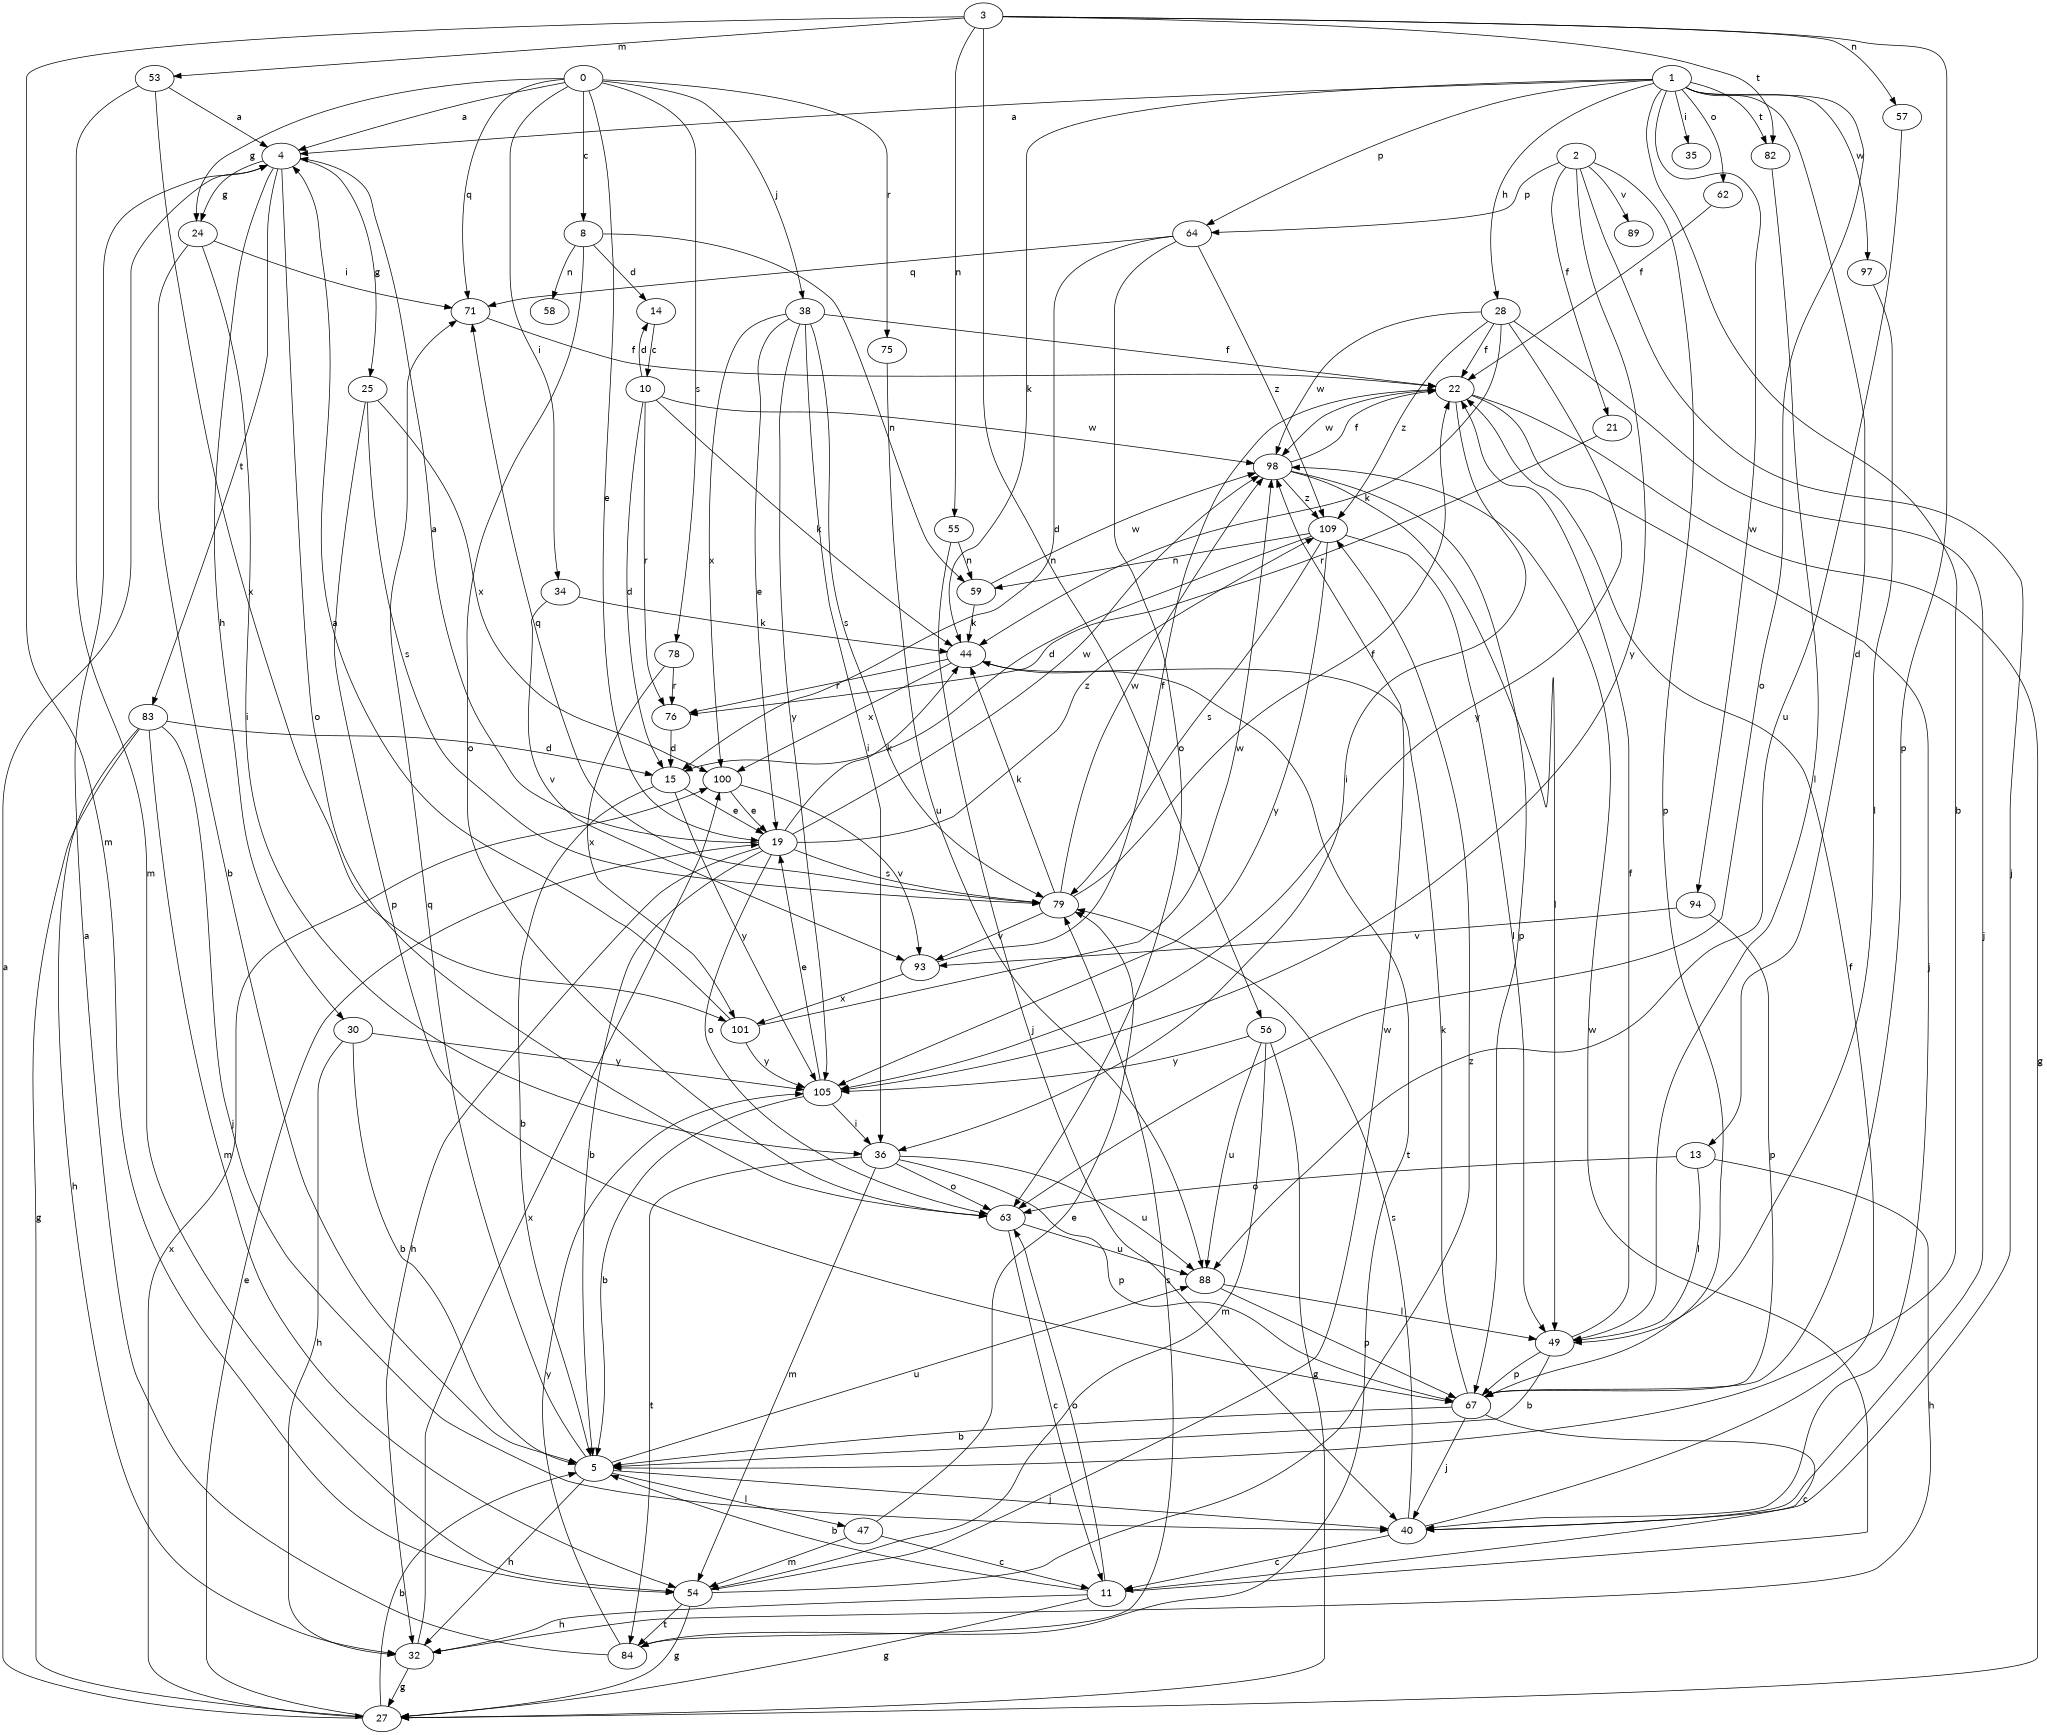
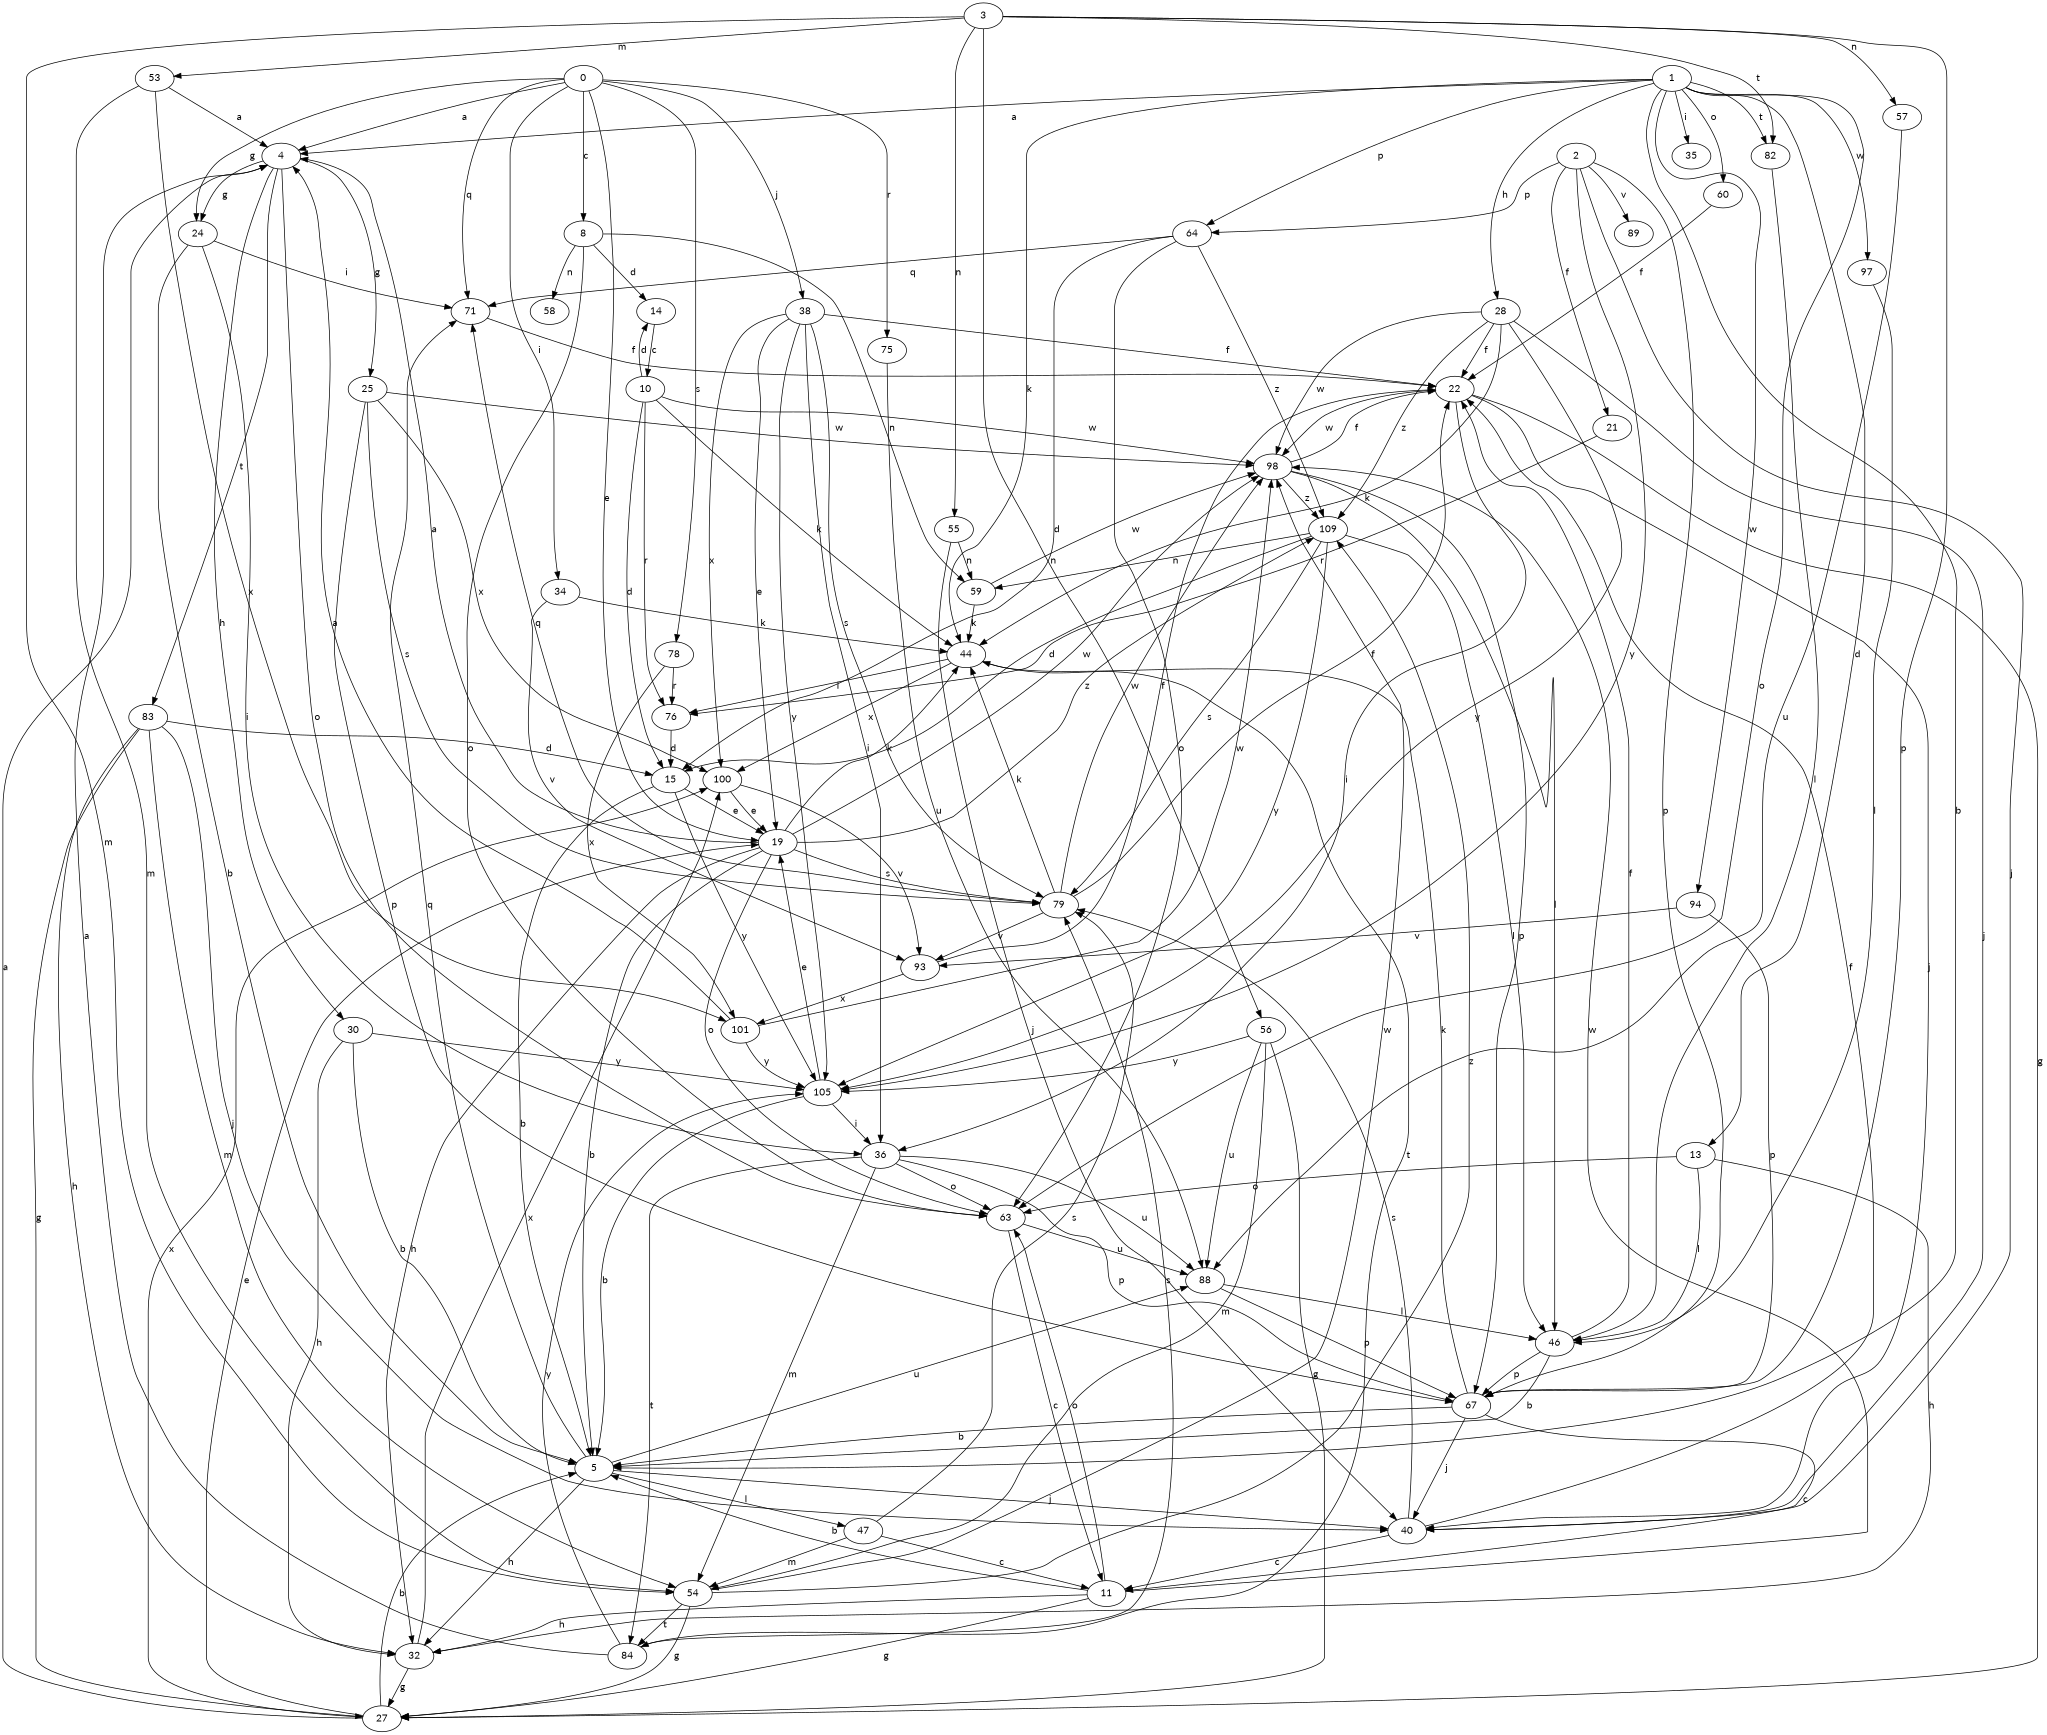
  strict digraph {
    fontname=Lato
    node [fontname=Lato]
    edge [fontname=Lato]
    0
    4
    8
    19
    24
    34
    38
    71
    75
    78
    63
    25
    30
    83
    14
    58
    59
    n18 [label=5]
    44
    32
    98
    79
    109
    36
    93
    105
    22
    100
    88
    76
    101
    1
    13
    28
    35
-   62
+   62 [label=60]
    64
    82
    94
    97
    40
    47
-   49
+   49 [label=46]
    84
    11
    15
    67
    2
    21
    89
    3
    53
    54
    55
    56
    57
    27
    10
    0 -> 4 [label=a]
    0 -> 8 [label=c]
    0 -> 19 [label=e]
    0 -> 24 [label=g]
    0 -> 34 [label=i]
    0 -> 38 [label=j]
    0 -> 71 [label=q]
    0 -> 75 [label=r]
    0 -> 78 [label=s]
    4 -> 24 [label=g]
    4 -> 63 [label=o]
    4 -> 25 [label=g]
    4 -> 30 [label=h]
    4 -> 83 [label=t]
    8 -> 63 [label=o]
    8 -> 14 [label=d]
    8 -> 58 [label=n]
    8 -> 59 [label=n]
    19 -> 4 [label=a]
    19 -> 63 [label=o]
    19 -> n18 [label=b]
    19 -> 44 [label=k]
    19 -> 32 [label=h]
    19 -> 98 [label=w]
    19 -> 79 [label=s]
    19 -> 109 [label=z]
    24 -> 71 [label=i]
    24 -> n18 [label=b]
    24 -> 36 [label=i]
    34 -> 44 [label=k]
    34 -> 93 [label=v]
    38 -> 19 [label=e]
    38 -> 79 [label=s]
    38 -> 36 [label=i]
    38 -> 105 [label=y]
    38 -> 22 [label=f]
    38 -> 100 [label=x]
    71 -> 22 [label=f]
    75 -> 88 [label=u]
    78 -> 76 [label=r]
    78 -> 101 [label=x]
    63 -> 88 [label=u]
    63 -> 11 [label=c]
+   25 -> 98 [label=w]
    25 -> 79 [label=s]
    25 -> 100 [label=x]
    25 -> 67 [label=p]
    30 -> n18 [label=b]
    30 -> 32 [label=h]
    30 -> 105 [label=y]
    83 -> 32 [label=h]
    83 -> 40 [label=j]
    83 -> 15 [label=d]
    83 -> 54 [label=m]
    83 -> 27 [label=g]
    14 -> 10 [label=c]
    59 -> 44 [label=k]
    59 -> 98 [label=w]
    n18 -> 71 [label=q]
    n18 -> 32 [label=h]
    n18 -> 88 [label=u]
    n18 -> 40 [label=j]
    n18 -> 47 [label=l]
    44 -> 100 [label=x]
-   44 -> 76 [label=r]
+   44 -> 76 [label=i]
    44 -> 84 [label=t]
    32 -> 100 [label=x]
    32 -> 27 [label=g]
    98 -> 109 [label=z]
    98 -> 22 [label=f]
    98 -> 49 [label=l]
    98 -> 67 [label=p]
    79 -> 71 [label=q]
    79 -> 44 [label=k]
    79 -> 98 [label=w]
    79 -> 93 [label=v]
    79 -> 22 [label=f]
    109 -> 59 [label=n]
    109 -> 79 [label=s]
    109 -> 105 [label=y]
    109 -> 49 [label=l]
    109 -> 15 [label=d]
    36 -> 63 [label=o]
    36 -> 88 [label=u]
    36 -> 84 [label=t]
    36 -> 67 [label=p]
    36 -> 54 [label=m]
    93 -> 22 [label=f]
    93 -> 101 [label=x]
    105 -> 19 [label=e]
    105 -> n18 [label=b]
    105 -> 36 [label=i]
    22 -> 98 [label=w]
    22 -> 36 [label=i]
    22 -> 40 [label=j]
    22 -> 27 [label=g]
    100 -> 19 [label=e]
    100 -> 93 [label=v]
    88 -> 49 [label=l]
    88 -> 67 [label=p]
    76 -> 15 [label=d]
    101 -> 4 [label=a]
    101 -> 98 [label=w]
    101 -> 105 [label=y]
    1 -> 4 [label=a]
    1 -> 63 [label=o]
    1 -> n18 [label=b]
    1 -> 44 [label=k]
    1 -> 13 [label=d]
    1 -> 28 [label=h]
    1 -> 35 [label=i]
    1 -> 62 [label=o]
    1 -> 64 [label=p]
    1 -> 82 [label=t]
    1 -> 94 [label=w]
    1 -> 97 [label=w]
    13 -> 63 [label=o]
    13 -> 32 [label=h]
    13 -> 49 [label=l]
    28 -> 44 [label=k]
    28 -> 98 [label=w]
    28 -> 109 [label=z]
    28 -> 105 [label=y]
    28 -> 22 [label=f]
    28 -> 40 [label=j]
    62 -> 22 [label=f]
    64 -> 71 [label=q]
    64 -> 63 [label=o]
    64 -> 109 [label=z]
    64 -> 15 [label=d]
    82 -> 49 [label=l]
    94 -> 93 [label=v]
    94 -> 67 [label=p]
    97 -> 49 [label=l]
    40 -> 79 [label=s]
    40 -> 22 [label=f]
    40 -> 11 [label=c]
-   47 -> 79 [label=e]
+   47 -> 79 [label=s]
    47 -> 11 [label=c]
    47 -> 54 [label=m]
    49 -> n18 [label=b]
    49 -> 22 [label=f]
    49 -> 67 [label=p]
    84 -> 4 [label=a]
    84 -> 79 [label=s]
    84 -> 105 [label=y]
    11 -> 63 [label=o]
    11 -> n18 [label=b]
    11 -> 32 [label=h]
    11 -> 98 [label=w]
    11 -> 27 [label=g]
    15 -> 19 [label=e]
    15 -> n18 [label=b]
    15 -> 105 [label=y]
    67 -> n18 [label=b]
    67 -> 44 [label=k]
    67 -> 40 [label=j]
    67 -> 11 [label=c]
    2 -> 105 [label=y]
    2 -> 64 [label=p]
    2 -> 40 [label=j]
    2 -> 67 [label=p]
    2 -> 21 [label=f]
    2 -> 89 [label=v]
    21 -> 76 [label=r]
    3 -> 82 [label=t]
    3 -> 67 [label=p]
    3 -> 53 [label=m]
    3 -> 54 [label=m]
    3 -> 55 [label=n]
    3 -> 56 [label=n]
    3 -> 57 [label=n]
    53 -> 4 [label=a]
    53 -> 101 [label=x]
    53 -> 54 [label=m]
    54 -> 98 [label=w]
    54 -> 109 [label=z]
    54 -> 84 [label=t]
    54 -> 27 [label=g]
    55 -> 59 [label=n]
    55 -> 40 [label=j]
    56 -> 105 [label=y]
    56 -> 88 [label=u]
    56 -> 54 [label=m]
    56 -> 27 [label=g]
    57 -> 88 [label=u]
    27 -> 4 [label=a]
    27 -> 19 [label=e]
    27 -> n18 [label=b]
    27 -> 100 [label=x]
    10 -> 14 [label=d]
    10 -> 44 [label=k]
    10 -> 98 [label=w]
    10 -> 76 [label=r]
    10 -> 15 [label=d]
  }
